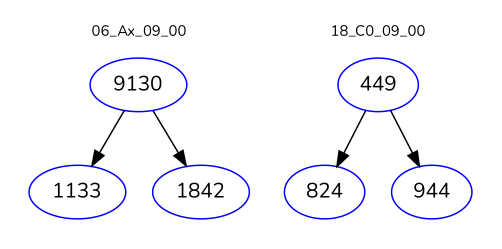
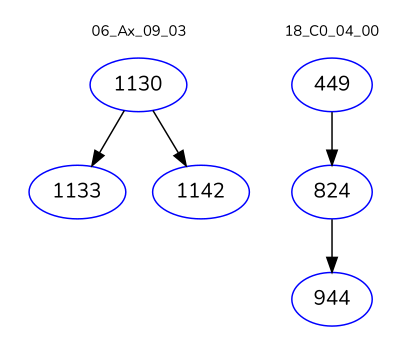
  digraph {
    fontname=Nunito
    node [color=blue fontname=Nunito]
    edge [color=black fontname=Nunito]
-   n1 [label=9130]
+   n1 [label=1130]
    n2 [label=1133]
-   n3 [label=1842]
+   n3 [label=1142]
    n4 [label=449]
    n5 [label=824]
    n6 [label=944]
    subgraph cluster_1 {
      color=white
      fontsize=10
-     label="06_Ax_09_00"
+     label="06_Ax_09_03"
      n1
      n2
      n3
    }
    subgraph cluster_2 {
      color=white
      fontsize=10
-     label="18_C0_09_00"
+     label="18_C0_04_00"
      n4
      n5
      n6
    }
    n1 -> n2
    n1 -> n3
    n4 -> n5
-   n4 -> n6
+   n5 -> n6
  }
